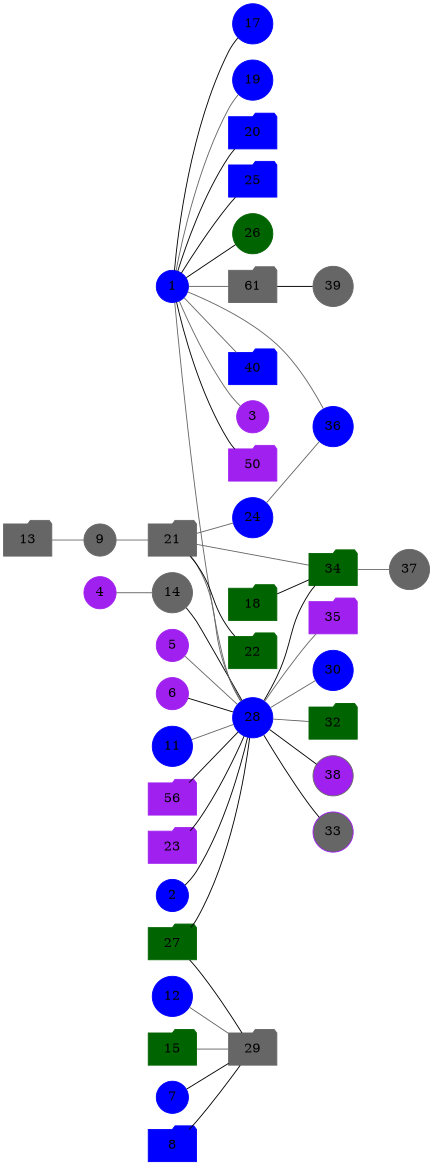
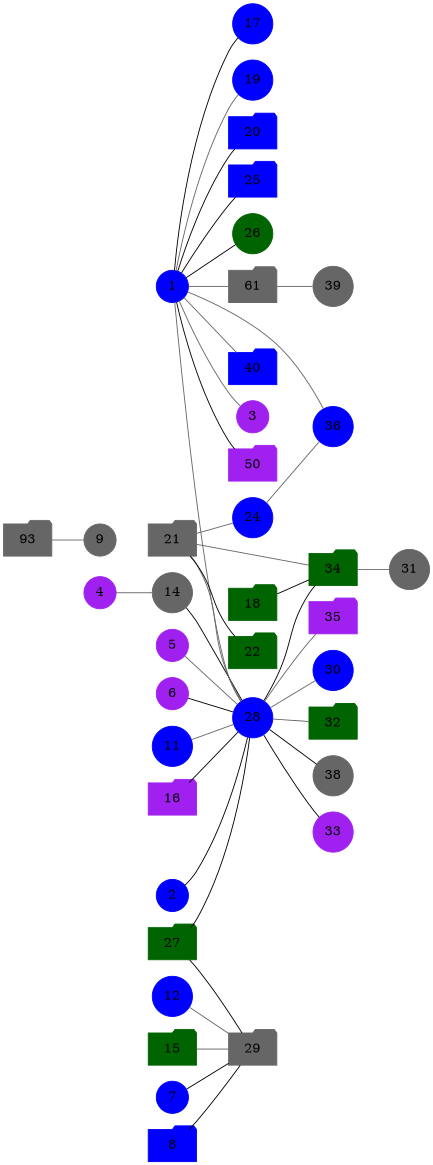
  graph {
    rankdir=LR
    node [color=blue shape=circle style=filled]
    edge [color=gray40 weight=1.0]
    3 [color=purple]
    1
    n3 [color=purple label=50 shape=folder]
    17
    19
    20 [shape=folder]
    25 [shape=folder]
    26 [color=darkgreen]
    28
    n10 [color=gray40 label=61 shape=folder]
    36
    40 [shape=folder]
    34 [color=darkgreen shape=folder]
    30
    32 [color=darkgreen shape=folder]
-   33 [color=purple fillcolor=gray40]
+   33 [color=purple]
    35 [color=purple shape=folder]
-   38 [color=gray40 fillcolor=purple]
+   38 [color=gray40]
    39 [color=gray40]
    2
    4 [color=purple]
    14 [color=gray40]
    29 [color=gray40 shape=folder]
    5 [color=purple]
    6 [color=purple]
    7
    8 [shape=folder]
    9 [color=gray40]
    21 [color=gray40 shape=folder]
    22 [color=darkgreen shape=folder]
    24
    11
    12
-   13 [color=gray40 shape=folder]
+   13 [color=gray40 shape=folder label=93]
    15 [color=darkgreen shape=folder]
-   16 [color=purple shape=folder label=56]
+   16 [color=purple shape=folder]
    18 [color=darkgreen shape=folder]
-   37 [color=gray40]
-   23 [color=purple shape=folder]
+   37 [color=gray40 label=31]
    27 [color=darkgreen shape=folder]
    1 -- 3
    1 -- n3 [color=black]
    1 -- 17 [color=black]
    1 -- 19
    1 -- 20 [color=black]
    1 -- 25 [color=black]
    1 -- 26 [color=black]
    1 -- 28
    1 -- n10
    1 -- 36
    1 -- 40
    28 -- 34 [color=black]
    28 -- 30
    28 -- 32
    28 -- 33 [color=black]
    28 -- 35
    28 -- 38 [color=black]
-   n10 -- 39 [color=black]
+   n10 -- 39
    34 -- 37
    2 -- 28 [color=black]
    4 -- 14
    14 -- 28 [color=black]
    5 -- 28
    6 -- 28 [color=black]
    7 -- 29 [color=black]
    8 -- 29 [color=black]
-   9 -- 21
    21 -- 28
    21 -- 34
    21 -- 22 [color=black]
    21 -- 24
    24 -- 36
    11 -- 28
    12 -- 29
    13 -- 9
    15 -- 29
    16 -- 28 [color=black]
    18 -- 34 [color=black]
-   23 -- 28 [color=black]
    27 -- 28 [color=black]
    27 -- 29 [color=black]
  }
